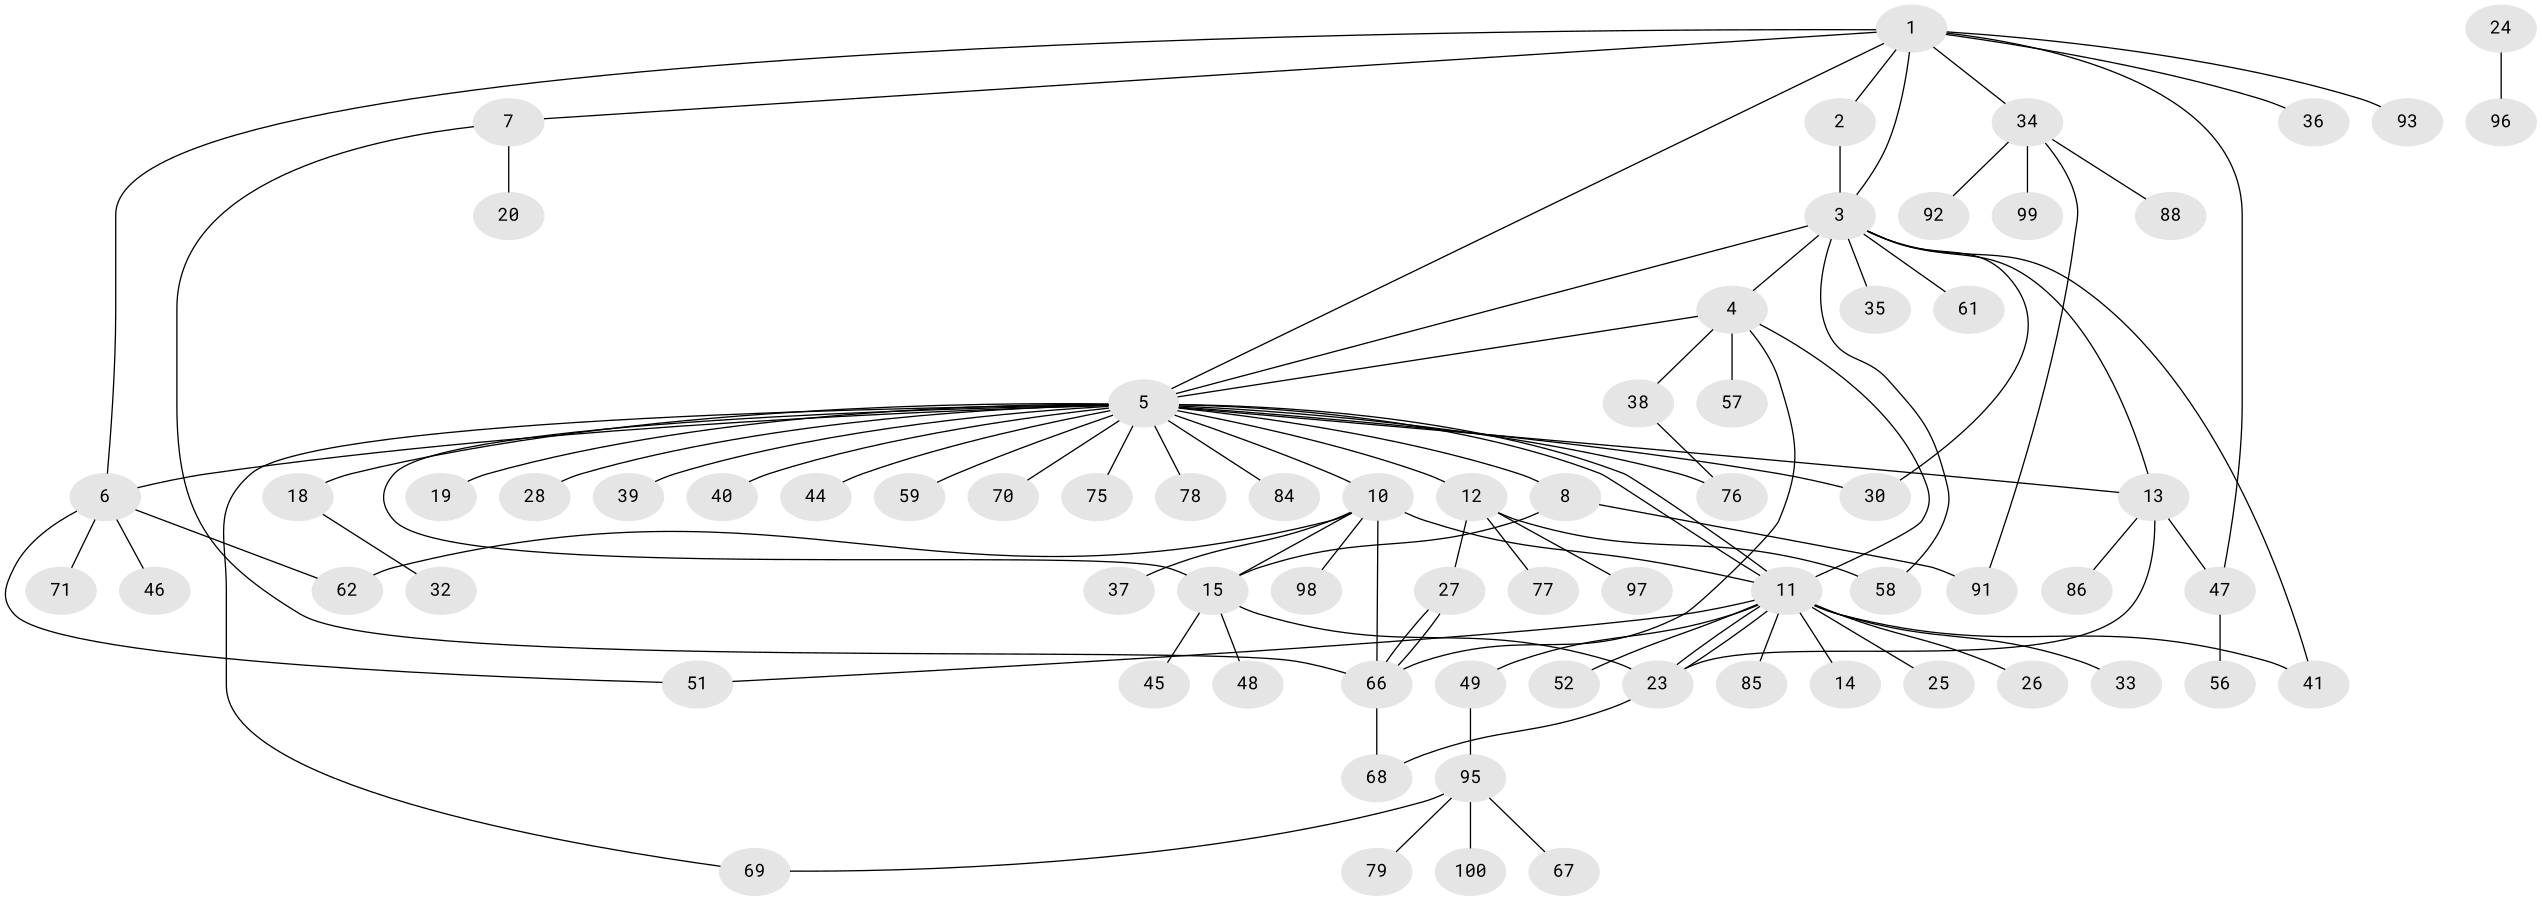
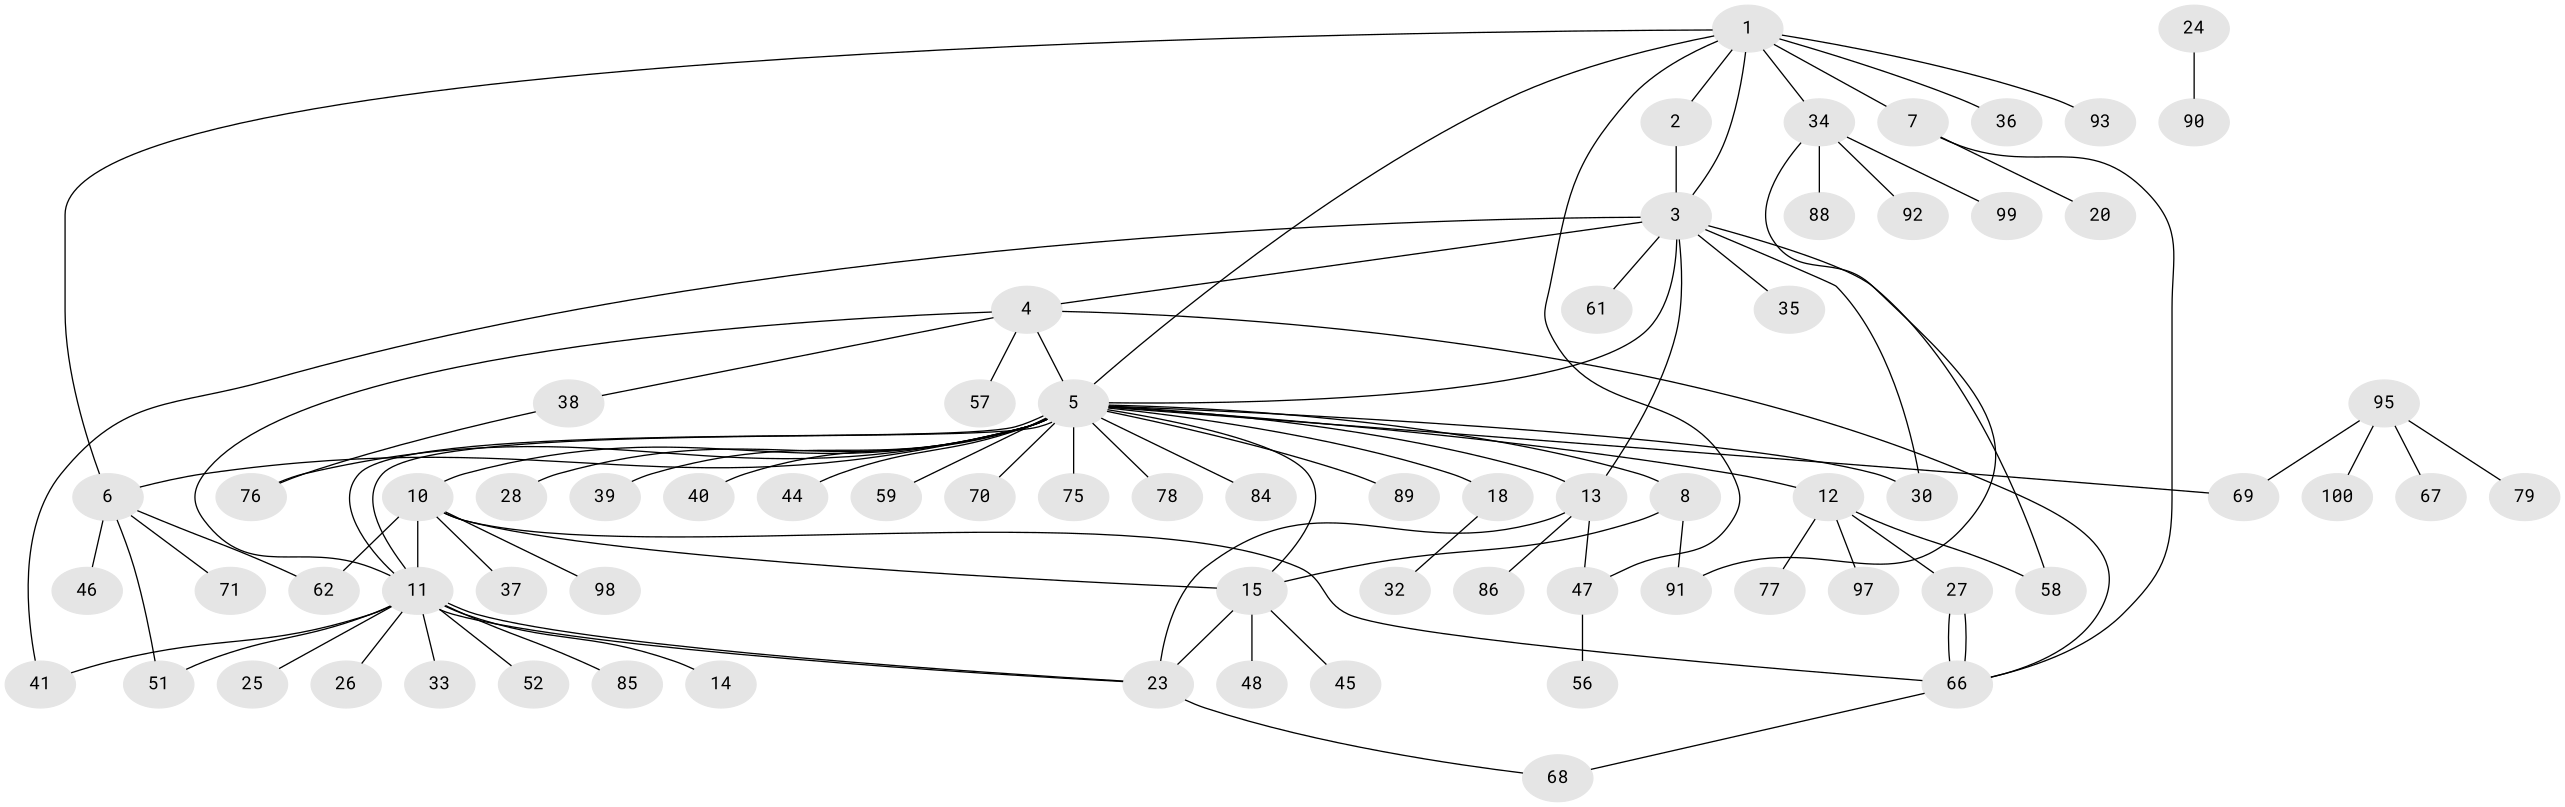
  graph {
    fontname="Roboto Mono"
    node [color=gray90 fontname="Roboto Mono" style=filled]
    edge [fontname="Roboto Mono"]
    1 [super="+9"]
    2
    3 [super="+80"]
    5 [super="+21"]
    6 [super="+60"]
    7 [super="+65"]
    34 [super="+64"]
    36
    47 [super="+53"]
    93
    4 [super="+31"]
    13 [super="+29"]
    30
    35
    41
    58
    61 [super="+72"]
    11 [super="+73"]
    8 [super="+22"]
    10 [super="+17"]
    12 [super="+89"]
    15 [super="+43"]
    18
-   19
+   19 [label=89]
    28
    39 [super="+42"]
    40
    44
    59
    69
    70
    75 [super="+82"]
    76 [super="+94"]
    78
    84
    46
    51 [super="+74"]
    62
    71
    66 [super="+83"]
    20
    91
    88
    92
    99
    56
    38 [super="+63"]
    57
    23 [super="+87"]
    86
    14
    25 [super="+54"]
    26 [super="+50"]
    33
-   49
    52
    85
    68
    37
    98
    27
    77
    97
    45
    48 [super="+95"]
    32 [super="+81"]
    24
-   96
+   96 [label=90]
    n69 [label=95 super="+90"]
    67
    79
    100
    1 -- 2
    1 -- 3
    1 -- 5
    1 -- 6
    1 -- 7
    1 -- 34
    1 -- 36
    1 -- 47
    1 -- 93
    2 -- 3
    3 -- 5
    3 -- 4
    3 -- 13
    3 -- 30
    3 -- 35
    3 -- 41
    3 -- 58
    3 -- 61
    5 -- 6
    5 -- 13
    5 -- 30
    5 -- 11
    5 -- 11
    5 -- 8
    5 -- 10
    5 -- 12
    5 -- 15
    5 -- 18
    5 -- 19
    5 -- 28
    5 -- 39 [weight=2]
    5 -- 40
    5 -- 44
    5 -- 59
    5 -- 69
    5 -- 70
    5 -- 75
    5 -- 76
    5 -- 78
    5 -- 84
    6 -- 46
    6 -- 51
    6 -- 62
    6 -- 71
    7 -- 66
    7 -- 20
    34 -- 91
    34 -- 88
    34 -- 92
    34 -- 99
    47 -- 56
    4 -- 5
    4 -- 11
    4 -- 66
    4 -- 38
    4 -- 57
    13 -- 47
    13 -- 23
    13 -- 86
    11 -- 41
    11 -- 51
    11 -- 23
    11 -- 23
    11 -- 14
    11 -- 25
    11 -- 26 [weight=2]
    11 -- 33
-   11 -- 49
    11 -- 52
    11 -- 85
    8 -- 15
    8 -- 91
    10 -- 11 [weight=2]
    10 -- 15
    10 -- 62
    10 -- 66
    10 -- 37
    10 -- 98
    12 -- 58
    12 -- 27
    12 -- 77
    12 -- 97
    15 -- 23
    15 -- 45
    15 -- 48
    18 -- 32
    66 -- 68
    38 -- 76
    23 -- 68
-   49 -- n69
    27 -- 66
    27 -- 66
    24 -- 96
    n69 -- 69
    n69 -- 67
    n69 -- 79
    n69 -- 100
  }
